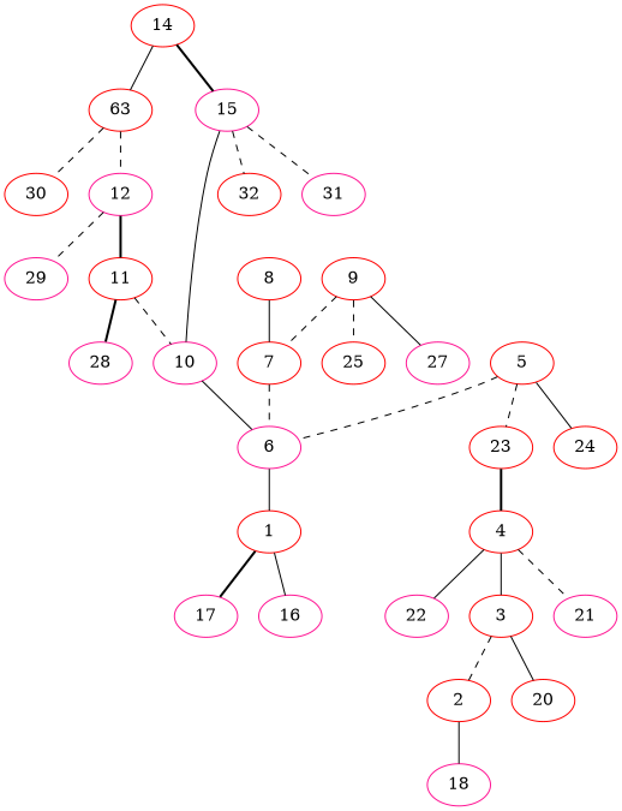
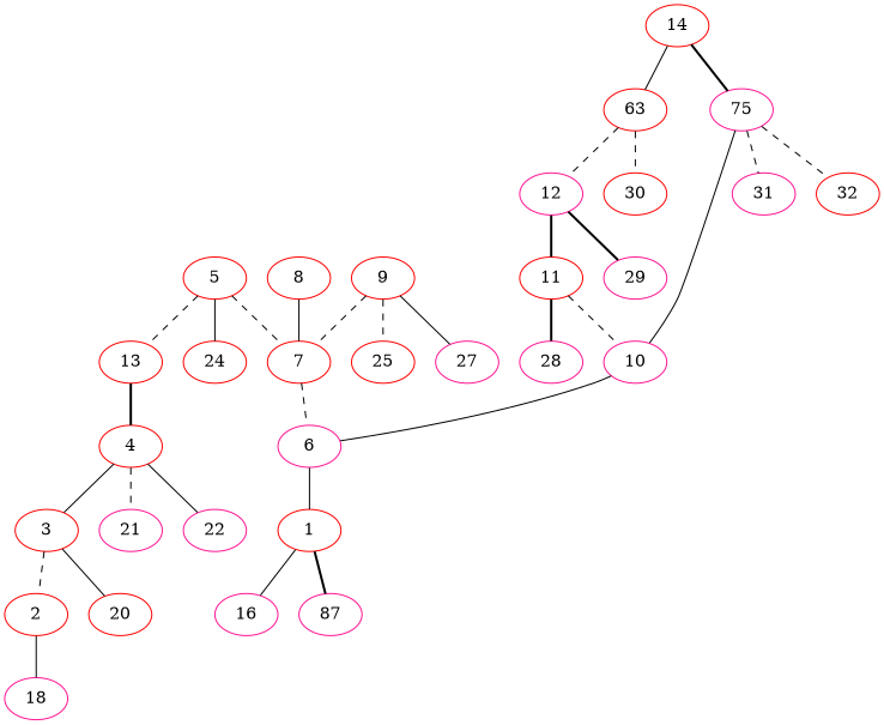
  graph {
    node [chem=H color=red]
    edge [style=solid valence=1]
    1 [chem=C]
    16 [color=deeppink]
-   17 [color=deeppink]
+   17 [color=deeppink label=87]
    2 [chem=C]
    18 [color=deeppink]
    3 [chem=N]
    20
    4 [chem=C]
    21 [color=deeppink]
    22 [color=deeppink]
    5 [chem=C]
    6 [chem=C color=deeppink]
-   23
+   23 [label=13]
    24
    7 [chem=C]
    8 [chem=O]
    9 [chem=C]
    25
    27 [color=deeppink]
    10 [chem=C color=deeppink]
    11 [chem=C]
    28 [color=deeppink]
    12 [chem=C color=deeppink]
    29 [color=deeppink]
    n25 [chem=C label=63]
    30
    14 [chem=C]
-   15 [chem=C color=deeppink]
+   15 [chem=C color=deeppink label=75]
    31 [color=deeppink]
    32
    1 -- 16
    1 -- 17 [style=bold]
    2 -- 18
    3 -- 2 [style=dashed]
    3 -- 20
    4 -- 3
    4 -- 21 [style=dashed]
    4 -- 22
-   5 -- 6 [style=dashed]
+   5 -- 7 [style=dashed]
    5 -- 23 [style=dashed]
    5 -- 24
    6 -- 1
    23 -- 4 [style=bold]
    7 -- 6 [style=dashed]
    8 -- 7 [valence=2]
    9 -- 7 [style=dashed]
    9 -- 25 [style=dashed]
    9 -- 27
    10 -- 6
    11 -- 10 [style=dashed]
    11 -- 28 [style=bold]
    12 -- 11 [style=bold valence=2]
-   12 -- 29 [style=dashed]
+   12 -- 29 [style=bold]
    n25 -- 12 [style=dashed]
    n25 -- 30 [style=dashed]
    14 -- n25 [valence=2]
    14 -- 15 [style=bold]
    15 -- 10 [valence=2]
    15 -- 31 [style=dashed]
    15 -- 32 [style=dashed]
  }
